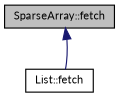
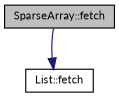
  digraph {
    rankdir=TB
    fontname=Lato
    node [color=black fontname=Lato fontsize=10 shape=record style=filled]
    n1 [fillcolor=grey75 fontcolor=black height=0.2 label="SparseArray::fetch" width=0.4]
    n2 [fillcolor=white height=0.2 label="List::fetch" width=0.4]
-   n2 -> n1 [color=midnightblue fontname=Lato fontsize=10 labelfontname=Helvetica labelfontsize=10 style=solid]
+   n1 -> n2 [color=midnightblue fontname=Lato fontsize=10 labelfontname=Helvetica labelfontsize=10 style=solid]
  }
